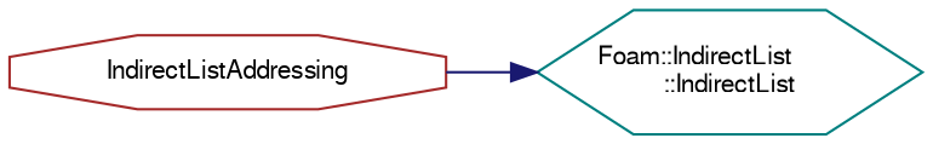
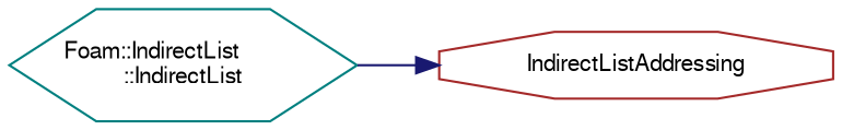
  digraph {
    rankdir=LR
    node [fillcolor=white fontname=FreeSans fontsize=10 style=filled]
    n1 [color=brown fontcolor=black height=0.2 label=IndirectListAddressing shape=octagon width=0.4]
    n2 [color=teal height=0.2 label="Foam::IndirectList\l::IndirectList" shape=hexagon width=0.4]
-   n1 -> n2 [color=midnightblue fontname=FreeSans fontsize=10 labelfontname=FreeSans labelfontsize=10 style=solid]
+   n2 -> n1 [color=midnightblue fontname=FreeSans fontsize=10 labelfontname=FreeSans labelfontsize=10 style=solid]
  }
